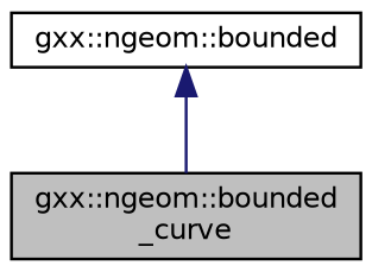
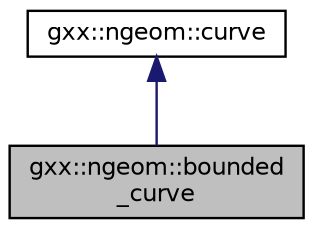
  digraph {
    node [color=black fontname=Helvetica fontsize=10 shape=record style=filled]
    n1 [fillcolor=grey75 fontcolor=black height=0.2 label="gxx::ngeom::bounded\l_curve" width=0.4]
-   n2 [fillcolor=white height=0.2 label="gxx::ngeom::bounded" width=0.4]
+   n2 [fillcolor=white height=0.2 label="gxx::ngeom::curve" width=0.4]
    n2 -> n1 [color=midnightblue dir=back fontname=Helvetica fontsize=10 labelfontname=Helvetica labelfontsize=10 style=solid]
  }
